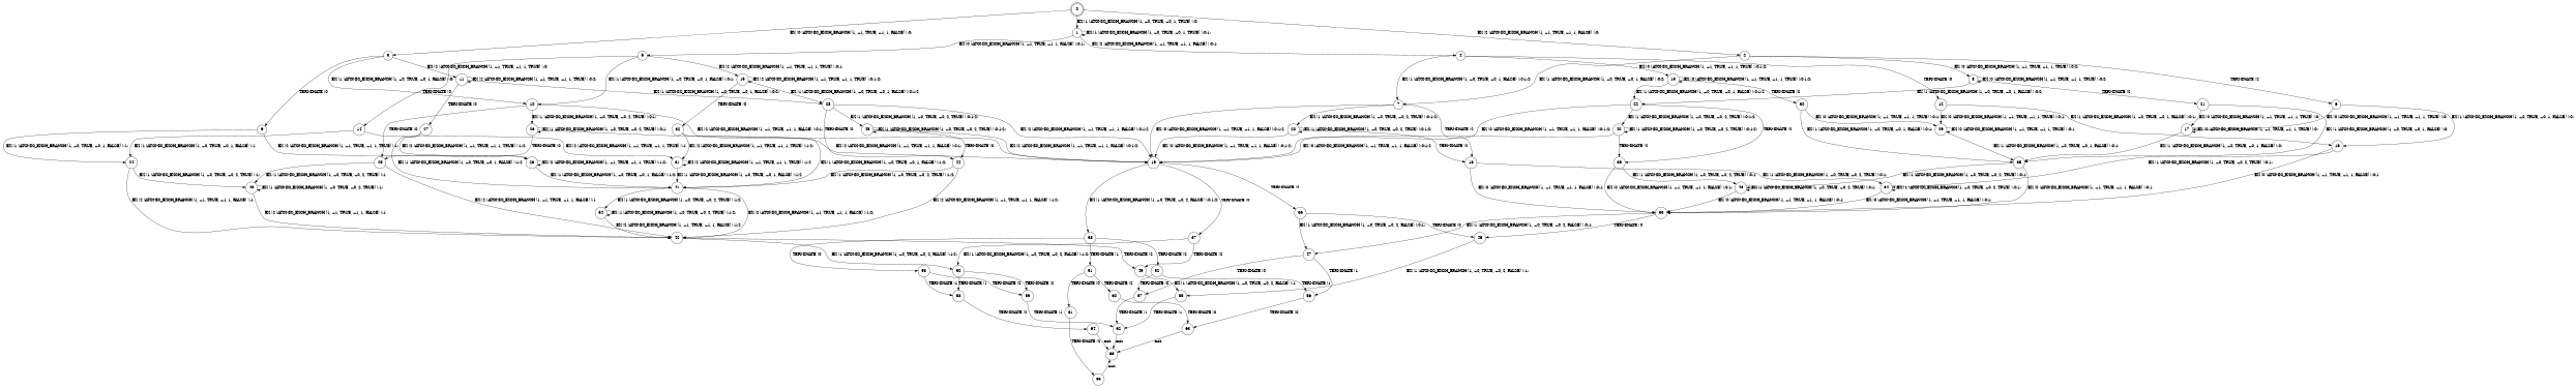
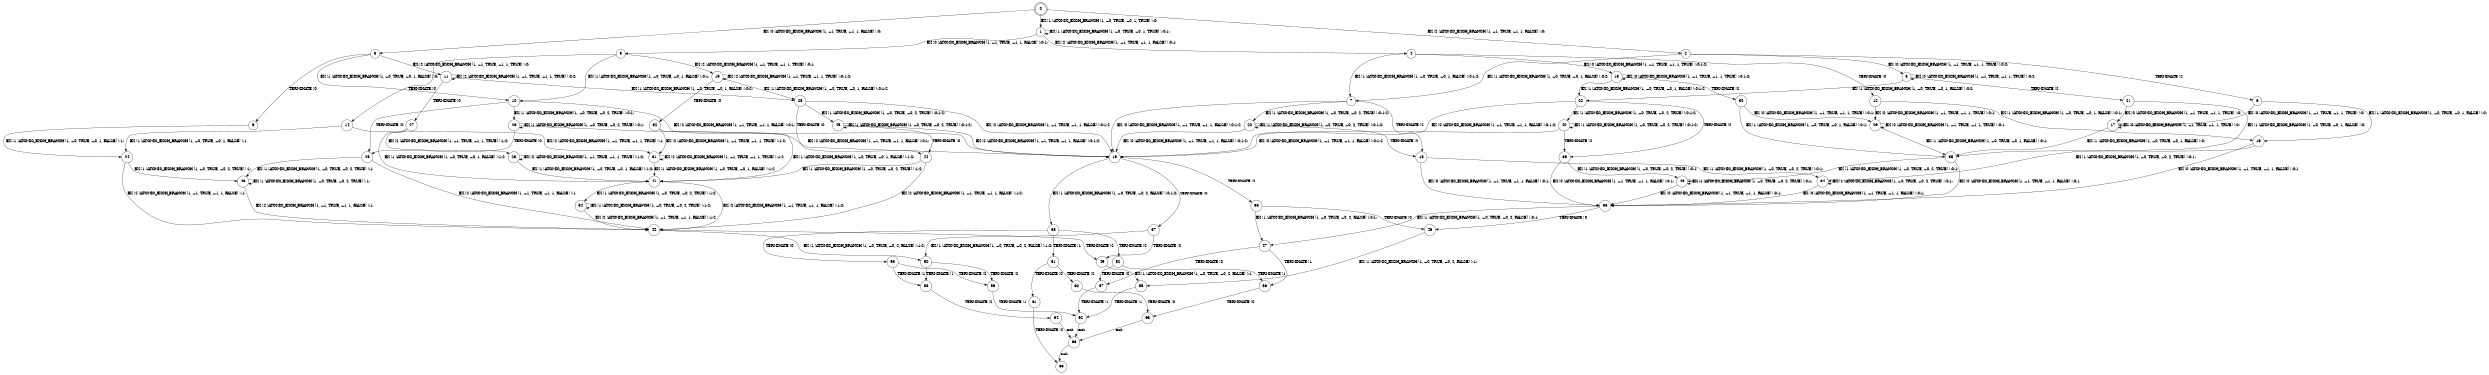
  digraph {
    node [shape=circle]
    0 [peripheries=2]
    1
    2
    3
    4
    5
    6
    7
    8
    9
    10
    11
    12
    13
    14
    15
    16
    17
    18
    19
    20
    21
    22
    23
    24
    25
    26
    27
    28
    29
    30
    31
    32
    33
    34
    35
    36
    37
    38
    39
    40
    41
    42
    43
    44
    45
    46
    47
    48
    49
    50
    51
    52
    53
    54
    55
    56
    57
    58
    59
    60
    61
    62
    63
    64
    65
    66
    0 -> 1 [label="EX !1 !ATOMIC_EXCH_BRANCH (1, +0, TRUE, +0, 1, TRUE) !:0:"]
    0 -> 2 [label="EX !2 !ATOMIC_EXCH_BRANCH (1, +1, TRUE, +1, 1, FALSE) !:0:"]
    0 -> 3 [label="EX !0 !ATOMIC_EXCH_BRANCH (1, +1, TRUE, +1, 1, FALSE) !:0:"]
    1 -> 1 [label="EX !1 !ATOMIC_EXCH_BRANCH (1, +0, TRUE, +0, 1, TRUE) !:0:1:"]
    1 -> 4 [label="EX !2 !ATOMIC_EXCH_BRANCH (1, +1, TRUE, +1, 1, FALSE) !:0:1:"]
    1 -> 5 [label="EX !0 !ATOMIC_EXCH_BRANCH (1, +1, TRUE, +1, 1, FALSE) !:0:1:"]
    2 -> 6 [label="TERMINATE !2"]
    2 -> 7 [label="EX !1 !ATOMIC_EXCH_BRANCH (1, +0, TRUE, +0, 1, FALSE) !:0:2:"]
    2 -> 8 [label="EX !0 !ATOMIC_EXCH_BRANCH (1, +1, TRUE, +1, 1, TRUE) !:0:2:"]
    3 -> 9 [label="TERMINATE !0"]
    3 -> 10 [label="EX !1 !ATOMIC_EXCH_BRANCH (1, +0, TRUE, +0, 1, FALSE) !:0:"]
    3 -> 11 [label="EX !2 !ATOMIC_EXCH_BRANCH (1, +1, TRUE, +1, 1, TRUE) !:0:"]
    4 -> 7 [label="EX !1 !ATOMIC_EXCH_BRANCH (1, +0, TRUE, +0, 1, FALSE) !:0:1:2:"]
    4 -> 12 [label="TERMINATE !0"]
    4 -> 13 [label="EX !0 !ATOMIC_EXCH_BRANCH (1, +1, TRUE, +1, 1, TRUE) !:0:1:2:"]
    5 -> 10 [label="EX !1 !ATOMIC_EXCH_BRANCH (1, +0, TRUE, +0, 1, FALSE) !:0:1:"]
    5 -> 14 [label="TERMINATE !0"]
    5 -> 15 [label="EX !2 !ATOMIC_EXCH_BRANCH (1, +1, TRUE, +1, 1, TRUE) !:0:1:"]
    6 -> 16 [label="EX !1 !ATOMIC_EXCH_BRANCH (1, +0, TRUE, +0, 1, FALSE) !:0:"]
    6 -> 17 [label="EX !0 !ATOMIC_EXCH_BRANCH (1, +1, TRUE, +1, 1, TRUE) !:0:"]
    7 -> 18 [label="TERMINATE !2"]
    7 -> 19 [label="EX !0 !ATOMIC_EXCH_BRANCH (1, +1, TRUE, +1, 1, FALSE) !:0:1:2:"]
    7 -> 20 [label="EX !1 !ATOMIC_EXCH_BRANCH (1, +0, TRUE, +0, 2, TRUE) !:0:1:2:"]
    8 -> 8 [label="EX !0 !ATOMIC_EXCH_BRANCH (1, +1, TRUE, +1, 1, TRUE) !:0:2:"]
    8 -> 21 [label="TERMINATE !2"]
    8 -> 22 [label="EX !1 !ATOMIC_EXCH_BRANCH (1, +0, TRUE, +0, 1, FALSE) !:0:2:"]
-   9 -> 23 [label="EX !2 !ATOMIC_EXCH_BRANCH (1, +1, TRUE, +1, 1, TRUE) !:1:"]
    9 -> 24 [label="EX !1 !ATOMIC_EXCH_BRANCH (1, +0, TRUE, +0, 1, FALSE) !:1:"]
    10 -> 19 [label="EX !2 !ATOMIC_EXCH_BRANCH (1, +1, TRUE, +1, 1, FALSE) !:0:1:"]
    10 -> 25 [label="TERMINATE !0"]
    10 -> 26 [label="EX !1 !ATOMIC_EXCH_BRANCH (1, +0, TRUE, +0, 2, TRUE) !:0:1:"]
    11 -> 11 [label="EX !2 !ATOMIC_EXCH_BRANCH (1, +1, TRUE, +1, 1, TRUE) !:0:2:"]
    11 -> 27 [label="TERMINATE !0"]
    11 -> 28 [label="EX !1 !ATOMIC_EXCH_BRANCH (1, +0, TRUE, +0, 1, FALSE) !:0:2:"]
    12 -> 16 [label="EX !1 !ATOMIC_EXCH_BRANCH (1, +0, TRUE, +0, 1, FALSE) !:0:1:"]
    12 -> 29 [label="EX !0 !ATOMIC_EXCH_BRANCH (1, +1, TRUE, +1, 1, TRUE) !:0:1:"]
    13 -> 13 [label="EX !0 !ATOMIC_EXCH_BRANCH (1, +1, TRUE, +1, 1, TRUE) !:0:1:2:"]
    13 -> 22 [label="EX !1 !ATOMIC_EXCH_BRANCH (1, +0, TRUE, +0, 1, FALSE) !:0:1:2:"]
    13 -> 30 [label="TERMINATE !2"]
    14 -> 24 [label="EX !1 !ATOMIC_EXCH_BRANCH (1, +0, TRUE, +0, 1, FALSE) !:1:"]
    14 -> 31 [label="EX !2 !ATOMIC_EXCH_BRANCH (1, +1, TRUE, +1, 1, TRUE) !:1:"]
    15 -> 15 [label="EX !2 !ATOMIC_EXCH_BRANCH (1, +1, TRUE, +1, 1, TRUE) !:0:1:2:"]
    15 -> 28 [label="EX !1 !ATOMIC_EXCH_BRANCH (1, +0, TRUE, +0, 1, FALSE) !:0:1:2:"]
    15 -> 32 [label="TERMINATE !0"]
    16 -> 33 [label="EX !0 !ATOMIC_EXCH_BRANCH (1, +1, TRUE, +1, 1, FALSE) !:0:1:"]
    16 -> 34 [label="EX !1 !ATOMIC_EXCH_BRANCH (1, +0, TRUE, +0, 2, TRUE) !:0:1:"]
    17 -> 17 [label="EX !0 !ATOMIC_EXCH_BRANCH (1, +1, TRUE, +1, 1, TRUE) !:0:"]
    17 -> 35 [label="EX !1 !ATOMIC_EXCH_BRANCH (1, +0, TRUE, +0, 1, FALSE) !:0:"]
    18 -> 33 [label="EX !0 !ATOMIC_EXCH_BRANCH (1, +1, TRUE, +1, 1, FALSE) !:0:1:"]
    18 -> 34 [label="EX !1 !ATOMIC_EXCH_BRANCH (1, +0, TRUE, +0, 2, TRUE) !:0:1:"]
    19 -> 36 [label="TERMINATE !2"]
    19 -> 37 [label="TERMINATE !0"]
    19 -> 38 [label="EX !1 !ATOMIC_EXCH_BRANCH (1, +0, TRUE, +0, 2, FALSE) !:0:1:2:"]
    20 -> 18 [label="TERMINATE !2"]
    20 -> 19 [label="EX !0 !ATOMIC_EXCH_BRANCH (1, +1, TRUE, +1, 1, FALSE) !:0:1:2:"]
    20 -> 20 [label="EX !1 !ATOMIC_EXCH_BRANCH (1, +0, TRUE, +0, 2, TRUE) !:0:1:2:"]
    21 -> 17 [label="EX !0 !ATOMIC_EXCH_BRANCH (1, +1, TRUE, +1, 1, TRUE) !:0:"]
    21 -> 35 [label="EX !1 !ATOMIC_EXCH_BRANCH (1, +0, TRUE, +0, 1, FALSE) !:0:"]
    22 -> 19 [label="EX !0 !ATOMIC_EXCH_BRANCH (1, +1, TRUE, +1, 1, FALSE) !:0:1:2:"]
    22 -> 39 [label="TERMINATE !2"]
    22 -> 40 [label="EX !1 !ATOMIC_EXCH_BRANCH (1, +0, TRUE, +0, 2, TRUE) !:0:1:2:"]
    23 -> 23 [label="EX !2 !ATOMIC_EXCH_BRANCH (1, +1, TRUE, +1, 1, TRUE) !:1:2:"]
    23 -> 41 [label="EX !1 !ATOMIC_EXCH_BRANCH (1, +0, TRUE, +0, 1, FALSE) !:1:2:"]
    24 -> 42 [label="EX !2 !ATOMIC_EXCH_BRANCH (1, +1, TRUE, +1, 1, FALSE) !:1:"]
    24 -> 43 [label="EX !1 !ATOMIC_EXCH_BRANCH (1, +0, TRUE, +0, 2, TRUE) !:1:"]
    25 -> 42 [label="EX !2 !ATOMIC_EXCH_BRANCH (1, +1, TRUE, +1, 1, FALSE) !:1:"]
    25 -> 43 [label="EX !1 !ATOMIC_EXCH_BRANCH (1, +0, TRUE, +0, 2, TRUE) !:1:"]
    26 -> 19 [label="EX !2 !ATOMIC_EXCH_BRANCH (1, +1, TRUE, +1, 1, FALSE) !:0:1:"]
    26 -> 25 [label="TERMINATE !0"]
    26 -> 26 [label="EX !1 !ATOMIC_EXCH_BRANCH (1, +0, TRUE, +0, 2, TRUE) !:0:1:"]
    27 -> 23 [label="EX !2 !ATOMIC_EXCH_BRANCH (1, +1, TRUE, +1, 1, TRUE) !:1:2:"]
    27 -> 41 [label="EX !1 !ATOMIC_EXCH_BRANCH (1, +0, TRUE, +0, 1, FALSE) !:1:2:"]
    28 -> 19 [label="EX !2 !ATOMIC_EXCH_BRANCH (1, +1, TRUE, +1, 1, FALSE) !:0:1:2:"]
    28 -> 44 [label="TERMINATE !0"]
    28 -> 45 [label="EX !1 !ATOMIC_EXCH_BRANCH (1, +0, TRUE, +0, 2, TRUE) !:0:1:2:"]
    29 -> 29 [label="EX !0 !ATOMIC_EXCH_BRANCH (1, +1, TRUE, +1, 1, TRUE) !:0:1:"]
    29 -> 35 [label="EX !1 !ATOMIC_EXCH_BRANCH (1, +0, TRUE, +0, 1, FALSE) !:0:1:"]
    30 -> 29 [label="EX !0 !ATOMIC_EXCH_BRANCH (1, +1, TRUE, +1, 1, TRUE) !:0:1:"]
    30 -> 35 [label="EX !1 !ATOMIC_EXCH_BRANCH (1, +0, TRUE, +0, 1, FALSE) !:0:1:"]
    31 -> 31 [label="EX !2 !ATOMIC_EXCH_BRANCH (1, +1, TRUE, +1, 1, TRUE) !:1:2:"]
    31 -> 41 [label="EX !1 !ATOMIC_EXCH_BRANCH (1, +0, TRUE, +0, 1, FALSE) !:1:2:"]
    32 -> 31 [label="EX !2 !ATOMIC_EXCH_BRANCH (1, +1, TRUE, +1, 1, TRUE) !:1:2:"]
    32 -> 41 [label="EX !1 !ATOMIC_EXCH_BRANCH (1, +0, TRUE, +0, 1, FALSE) !:1:2:"]
    33 -> 46 [label="TERMINATE !0"]
    33 -> 47 [label="EX !1 !ATOMIC_EXCH_BRANCH (1, +0, TRUE, +0, 2, FALSE) !:0:1:"]
    34 -> 33 [label="EX !0 !ATOMIC_EXCH_BRANCH (1, +1, TRUE, +1, 1, FALSE) !:0:1:"]
    34 -> 34 [label="EX !1 !ATOMIC_EXCH_BRANCH (1, +0, TRUE, +0, 2, TRUE) !:0:1:"]
    35 -> 33 [label="EX !0 !ATOMIC_EXCH_BRANCH (1, +1, TRUE, +1, 1, FALSE) !:0:1:"]
    35 -> 48 [label="EX !1 !ATOMIC_EXCH_BRANCH (1, +0, TRUE, +0, 2, TRUE) !:0:1:"]
    36 -> 46 [label="TERMINATE !0"]
    36 -> 47 [label="EX !1 !ATOMIC_EXCH_BRANCH (1, +0, TRUE, +0, 2, FALSE) !:0:1:"]
    37 -> 49 [label="TERMINATE !2"]
    37 -> 50 [label="EX !1 !ATOMIC_EXCH_BRANCH (1, +0, TRUE, +0, 2, FALSE) !:1:2:"]
    38 -> 51 [label="TERMINATE !1"]
    38 -> 52 [label="TERMINATE !2"]
    38 -> 53 [label="TERMINATE !0"]
    39 -> 33 [label="EX !0 !ATOMIC_EXCH_BRANCH (1, +1, TRUE, +1, 1, FALSE) !:0:1:"]
    39 -> 48 [label="EX !1 !ATOMIC_EXCH_BRANCH (1, +0, TRUE, +0, 2, TRUE) !:0:1:"]
    40 -> 19 [label="EX !0 !ATOMIC_EXCH_BRANCH (1, +1, TRUE, +1, 1, FALSE) !:0:1:2:"]
    40 -> 39 [label="TERMINATE !2"]
    40 -> 40 [label="EX !1 !ATOMIC_EXCH_BRANCH (1, +0, TRUE, +0, 2, TRUE) !:0:1:2:"]
    41 -> 42 [label="EX !2 !ATOMIC_EXCH_BRANCH (1, +1, TRUE, +1, 1, FALSE) !:1:2:"]
    41 -> 54 [label="EX !1 !ATOMIC_EXCH_BRANCH (1, +0, TRUE, +0, 2, TRUE) !:1:2:"]
    42 -> 49 [label="TERMINATE !2"]
    42 -> 50 [label="EX !1 !ATOMIC_EXCH_BRANCH (1, +0, TRUE, +0, 2, FALSE) !:1:2:"]
    43 -> 42 [label="EX !2 !ATOMIC_EXCH_BRANCH (1, +1, TRUE, +1, 1, FALSE) !:1:"]
    43 -> 43 [label="EX !1 !ATOMIC_EXCH_BRANCH (1, +0, TRUE, +0, 2, TRUE) !:1:"]
    44 -> 41 [label="EX !1 !ATOMIC_EXCH_BRANCH (1, +0, TRUE, +0, 2, TRUE) !:1:2:"]
    44 -> 42 [label="EX !2 !ATOMIC_EXCH_BRANCH (1, +1, TRUE, +1, 1, FALSE) !:1:2:"]
    45 -> 19 [label="EX !2 !ATOMIC_EXCH_BRANCH (1, +1, TRUE, +1, 1, FALSE) !:0:1:2:"]
    45 -> 44 [label="TERMINATE !0"]
    45 -> 45 [label="EX !1 !ATOMIC_EXCH_BRANCH (1, +0, TRUE, +0, 2, TRUE) !:0:1:2:"]
    46 -> 55 [label="EX !1 !ATOMIC_EXCH_BRANCH (1, +0, TRUE, +0, 2, FALSE) !:1:"]
    47 -> 56 [label="TERMINATE !1"]
    47 -> 57 [label="TERMINATE !0"]
    48 -> 33 [label="EX !0 !ATOMIC_EXCH_BRANCH (1, +1, TRUE, +1, 1, FALSE) !:0:1:"]
    48 -> 48 [label="EX !1 !ATOMIC_EXCH_BRANCH (1, +0, TRUE, +0, 2, TRUE) !:0:1:"]
    49 -> 55 [label="EX !1 !ATOMIC_EXCH_BRANCH (1, +0, TRUE, +0, 2, FALSE) !:1:"]
    50 -> 58 [label="TERMINATE !1"]
    50 -> 59 [label="TERMINATE !2"]
    51 -> 60 [label="TERMINATE !2"]
    51 -> 61 [label="TERMINATE !0"]
    52 -> 56 [label="TERMINATE !1"]
    52 -> 57 [label="TERMINATE !0"]
    53 -> 58 [label="TERMINATE !1"]
    53 -> 59 [label="TERMINATE !2"]
    54 -> 42 [label="EX !2 !ATOMIC_EXCH_BRANCH (1, +1, TRUE, +1, 1, FALSE) !:1:2:"]
    54 -> 54 [label="EX !1 !ATOMIC_EXCH_BRANCH (1, +0, TRUE, +0, 2, TRUE) !:1:2:"]
    55 -> 62 [label="TERMINATE !1"]
    56 -> 63 [label="TERMINATE !0"]
    57 -> 62 [label="TERMINATE !1"]
    58 -> 64 [label="TERMINATE !2"]
    59 -> 62 [label="TERMINATE !1"]
    60 -> 63 [label="TERMINATE !0"]
    61 -> 65 [label="TERMINATE !2"]
    62 -> 66 [label=exit]
    63 -> 66 [label=exit]
    64 -> 66 [label=exit]
-   65 -> 66 [label=exit]
+   66 -> 65 [label=exit]
  }
